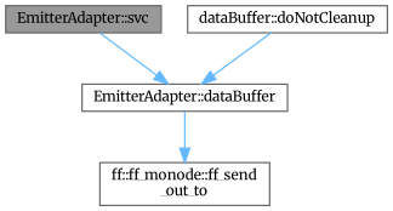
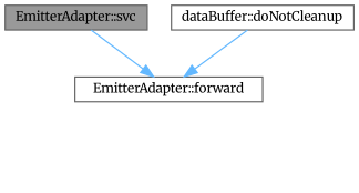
  digraph {
    fontname=Merriweather
    rankdir=TB
    node [color=grey40 fillcolor=white fontname=Merriweather fontsize=10 shape=box style=filled]
    edge [color=steelblue1 fontname=Merriweather fontsize=10 labelfontname=Helvetica labelfontsize=10 style=solid]
    n1 [color=gray40 fillcolor=grey60 fontcolor=black height=0.2 label="EmitterAdapter::svc" width=0.4]
-   n2 [height=0.2 label="EmitterAdapter::dataBuffer" width=0.4]
-   n3 [height=0.2 label="ff::ff_monode::ff_send\l_out_to" width=0.4]
+   n2 [height=0.2 label="EmitterAdapter::forward" width=0.4]
    n4 [height=0.2 label="dataBuffer::doNotCleanup" width=0.4]
    n1 -> n2
-   n2 -> n3
    n4 -> n2
  }
